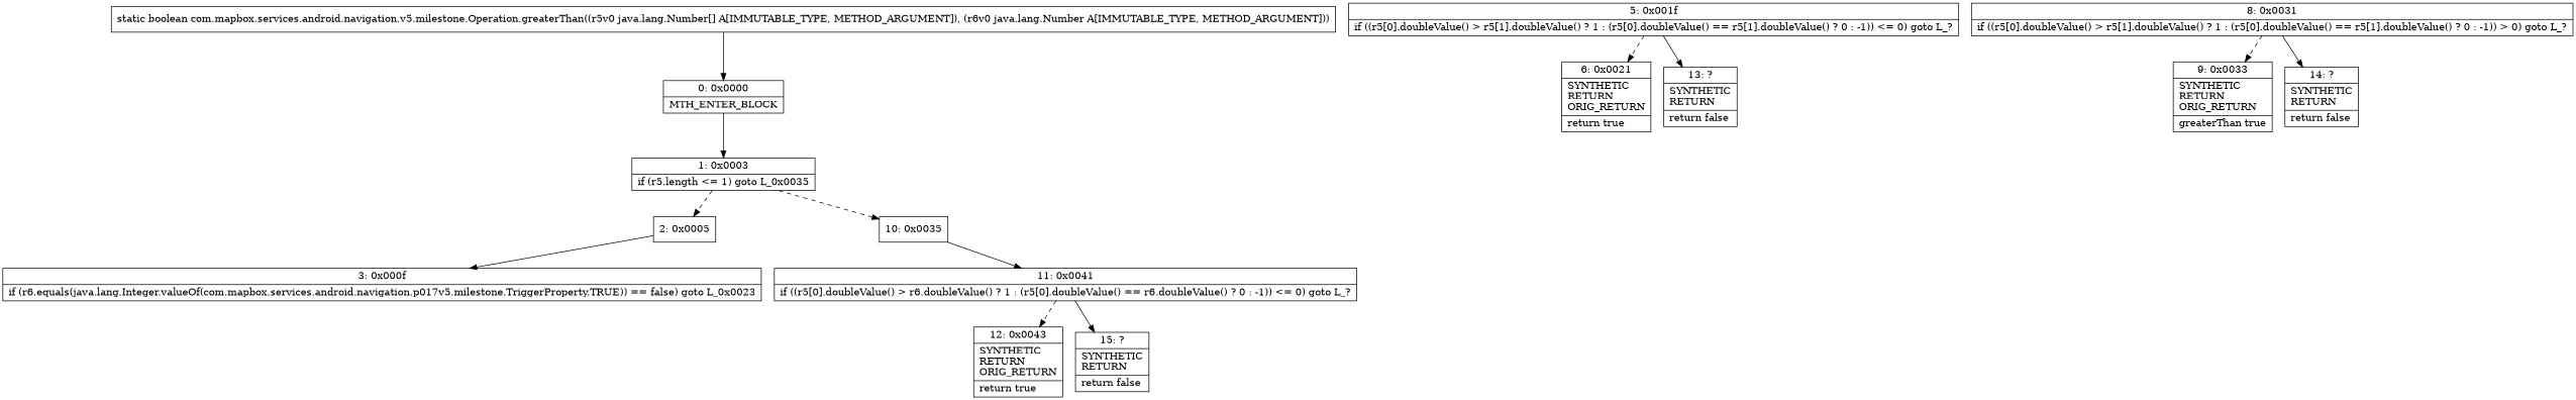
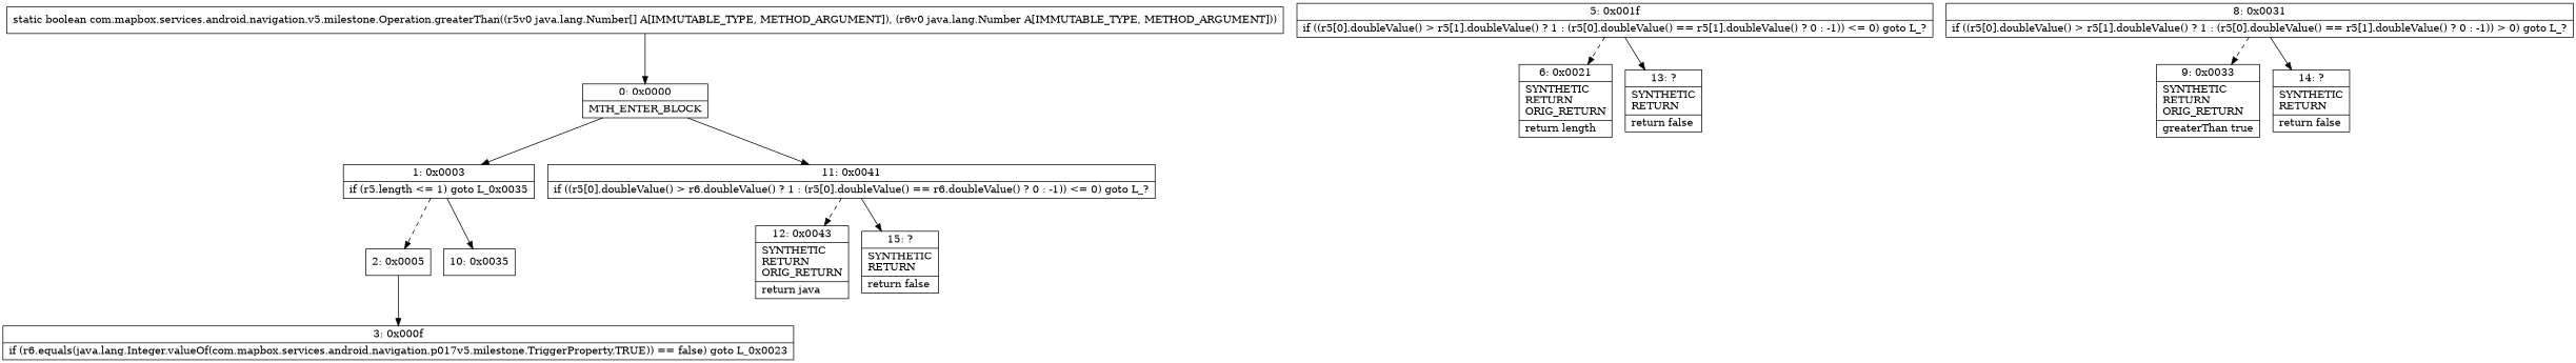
  digraph {
    node [shape=record]
    n1 [label="{0\:\ 0x0000|MTH_ENTER_BLOCK\l}"]
    n2 [label="{1\:\ 0x0003|if (r5.length \<= 1) goto L_0x0035\l}"]
    n3 [label="{2\:\ 0x0005}"]
    n4 [label="{10\:\ 0x0035}"]
    n5 [label="{3\:\ 0x000f|if (r6.equals(java.lang.Integer.valueOf(com.mapbox.services.android.navigation.p017v5.milestone.TriggerProperty.TRUE)) == false) goto L_0x0023\l}"]
    n6 [label="{11\:\ 0x0041|if ((r5[0].doubleValue() \> r6.doubleValue() ? 1 : (r5[0].doubleValue() == r6.doubleValue() ? 0 : \-1)) \<= 0) goto L_?\l}"]
    n7 [label="{5\:\ 0x001f|if ((r5[0].doubleValue() \> r5[1].doubleValue() ? 1 : (r5[0].doubleValue() == r5[1].doubleValue() ? 0 : \-1)) \<= 0) goto L_?\l}"]
-   n8 [label="{6\:\ 0x0021|SYNTHETIC\lRETURN\lORIG_RETURN\l|return true\l}"]
+   n8 [label="{6\:\ 0x0021|SYNTHETIC\lRETURN\lORIG_RETURN\l|return length\l}"]
    n9 [label="{13\:\ ?|SYNTHETIC\lRETURN\l|return false\l}"]
    n10 [label="{8\:\ 0x0031|if ((r5[0].doubleValue() \> r5[1].doubleValue() ? 1 : (r5[0].doubleValue() == r5[1].doubleValue() ? 0 : \-1)) \> 0) goto L_?\l}"]
    n11 [label="{9\:\ 0x0033|SYNTHETIC\lRETURN\lORIG_RETURN\l|greaterThan true\l}"]
    n12 [label="{14\:\ ?|SYNTHETIC\lRETURN\l|return false\l}"]
-   n13 [label="{12\:\ 0x0043|SYNTHETIC\lRETURN\lORIG_RETURN\l|return true\l}"]
+   n13 [label="{12\:\ 0x0043|SYNTHETIC\lRETURN\lORIG_RETURN\l|return java\l}"]
    n14 [label="{15\:\ ?|SYNTHETIC\lRETURN\l|return false\l}"]
    n15 [label="{static boolean com.mapbox.services.android.navigation.v5.milestone.Operation.greaterThan((r5v0 java.lang.Number[] A[IMMUTABLE_TYPE, METHOD_ARGUMENT]), (r6v0 java.lang.Number A[IMMUTABLE_TYPE, METHOD_ARGUMENT])) }"]
    n1 -> n2
    n2 -> n3 [style=dashed]
-   n2 -> n4 [style=dashed]
+   n2 -> n4
    n3 -> n5
-   n4 -> n6
+   n1 -> n6
    n6 -> n13 [style=dashed]
    n6 -> n14
    n7 -> n8 [style=dashed]
    n7 -> n9
    n10 -> n11 [style=dashed]
    n10 -> n12
    n15 -> n1
  }
